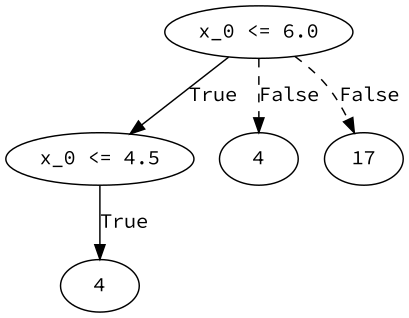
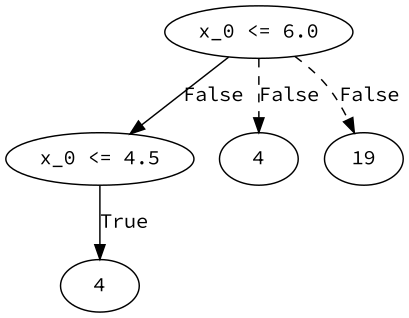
  digraph {
    fontname="Source Code Pro"
    node [fontname="Source Code Pro"]
    edge [fontname="Source Code Pro"]
    n1 [label="x_0 <= 6.0"]
    n2 [label="x_0 <= 4.5"]
    n3 [label=4]
-   n4 [label=17]
+   n4 [label=19]
    n5 [label=4]
-   n1 -> n2 [label=True]
+   n1 -> n2 [label=False]
    n1 -> n3 [label=False style=dashed]
    n1 -> n4 [label=False style=dashed]
    n2 -> n5 [label=True]
  }
